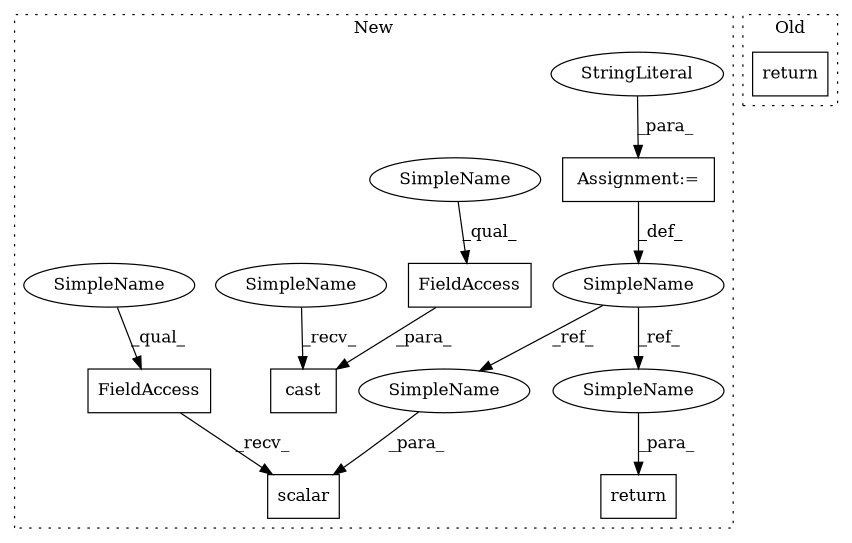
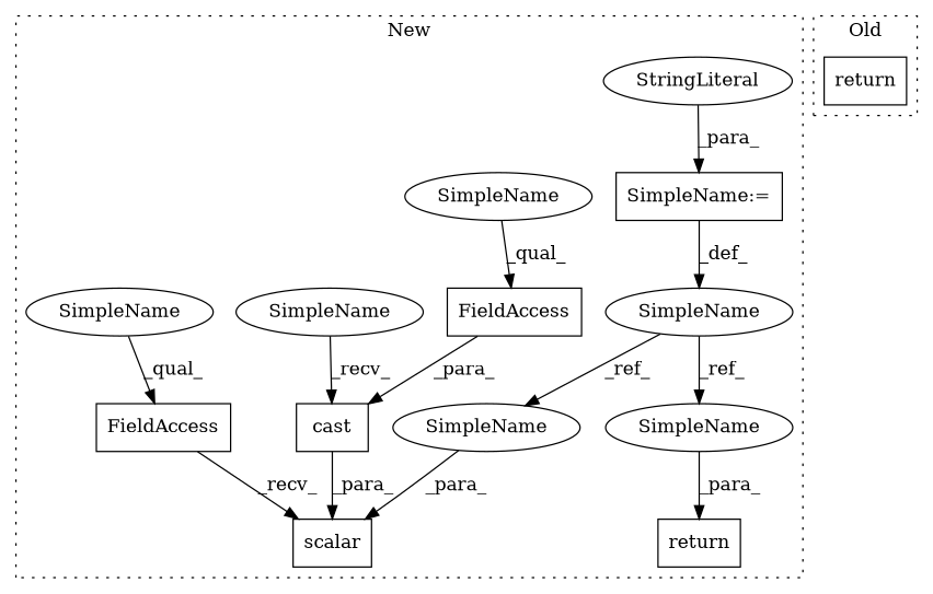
  digraph {
    node [a=42 l=6 s=8785 shape=box]
    n1 [a=32 l="7,1" label=scalar s="8804,8873"]
    n2 [a=22 l=18 label=FieldAccess]
    n3 [a=45 l=9 label=StringLiteral s=8811 shape=ellipse]
-   n4 [a=7 l=1 label="Assignment:=" s=8660]
+   n4 [a=7 l=1 label="SimpleName:=" s=8660]
    n5 [a=41 l=7 label=return s=8880]
    n6 [label=SimpleName s=8654 shape=ellipse]
    n7 [a=22 l=16 label=FieldAccess s=8856]
    n8 [a=32 l="5,1" label=cast s="8839,8872"]
    n9 [label=SimpleName s=8821 shape=ellipse]
    n10 [label=SimpleName s=8887 shape=ellipse]
    n11 [l=10 label=SimpleName s=8828 shape=ellipse]
    n12 [l=10 label=SimpleName shape=ellipse]
    n13 [l=10 label=SimpleName s=8856 shape=ellipse]
    n14 [a=41 l=7 label=return s=8278]
    subgraph cluster_1 {
      label=New
      style=dotted
      n1
      n2
      n3
      n4
      n5
      n6
      n7
      n8
      n9
      n10
      n11
      n12
      n13
    }
    subgraph cluster_2 {
      label=Old
      style=dotted
      n14
    }
    n2 -> n1 [label=_recv_]
    n3 -> n4 [label=_para_]
    n4 -> n6 [label=_def_]
    n6 -> n9 [label=_ref_]
    n6 -> n10 [label=_ref_]
    n7 -> n8 [label=_para_]
+   n8 -> n1 [label=_para_]
    n9 -> n1 [label=_para_]
    n10 -> n5 [label=_para_]
    n11 -> n8 [label=_recv_]
    n12 -> n2 [label=_qual_]
    n13 -> n7 [label=_qual_]
  }
